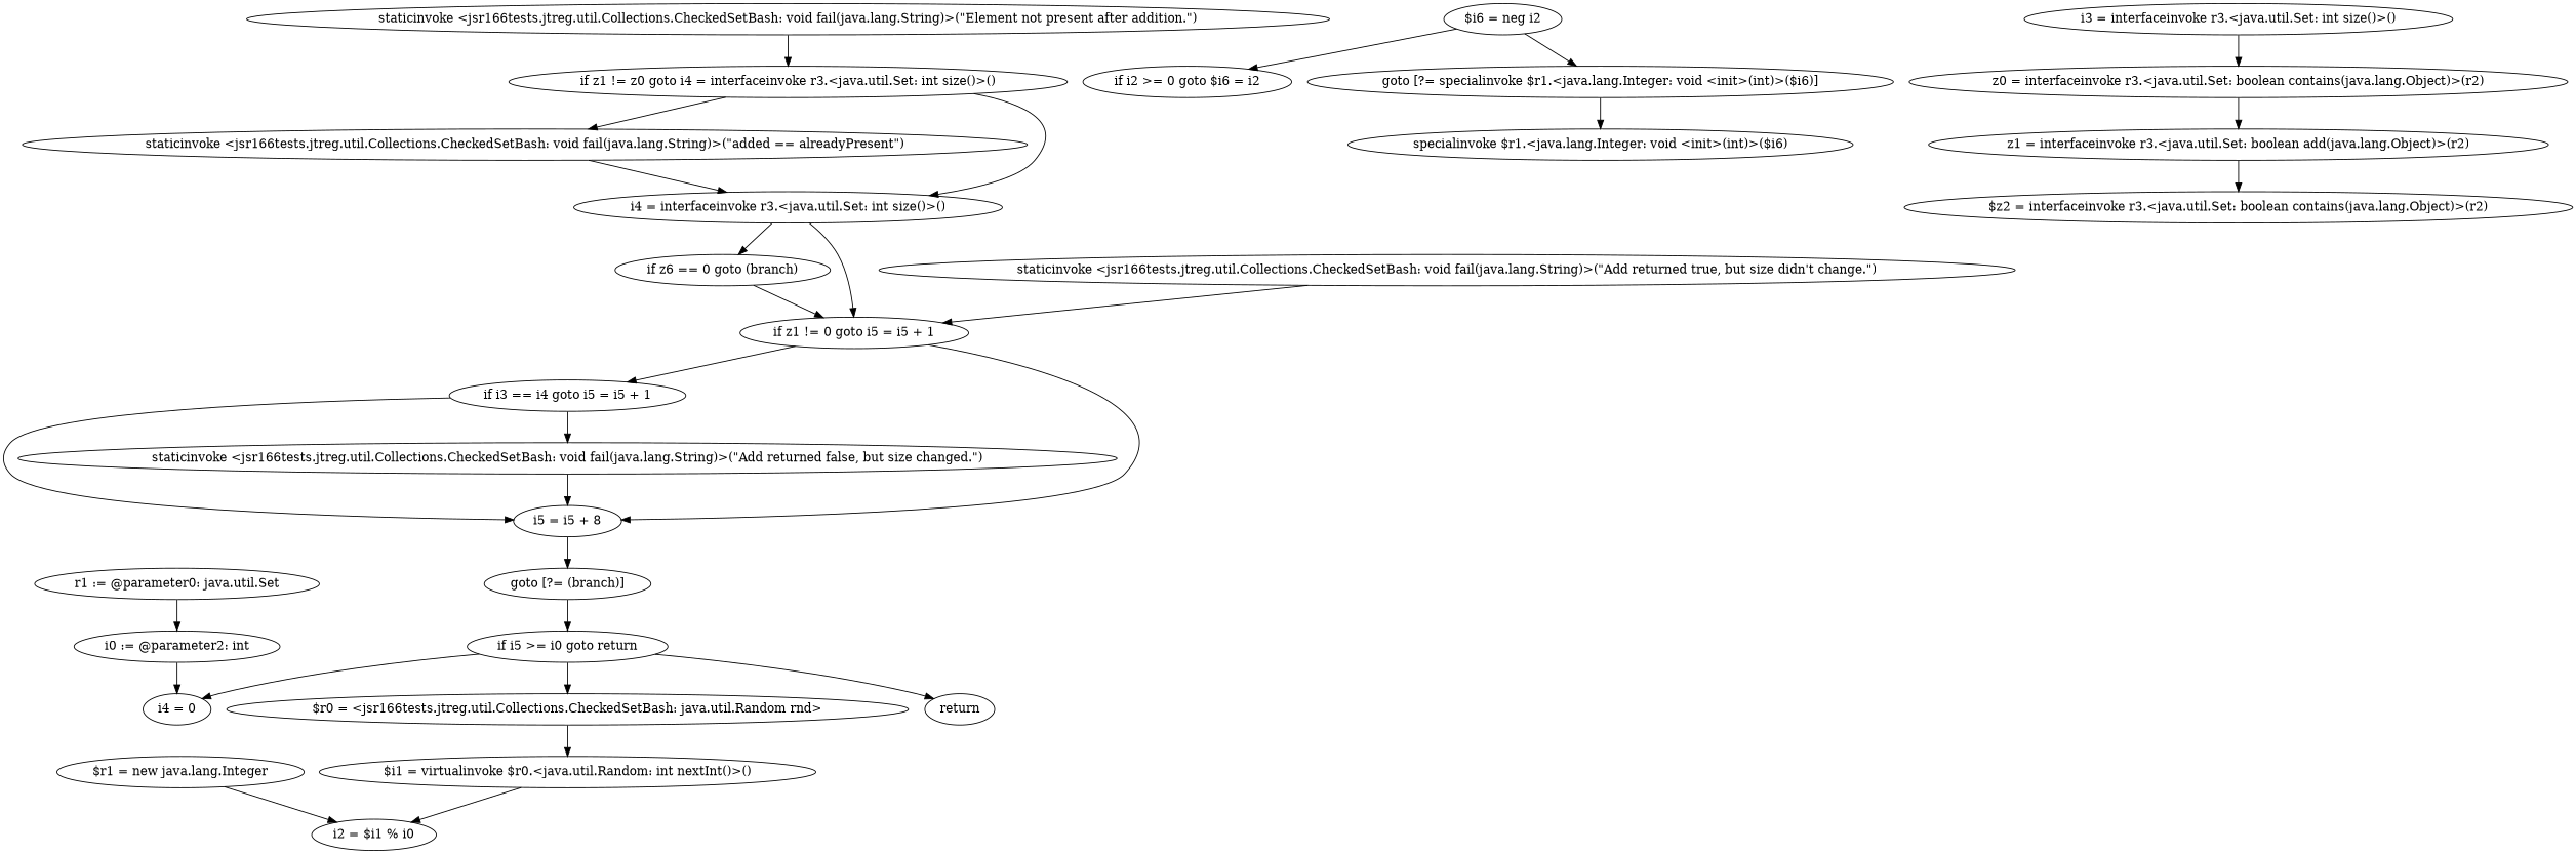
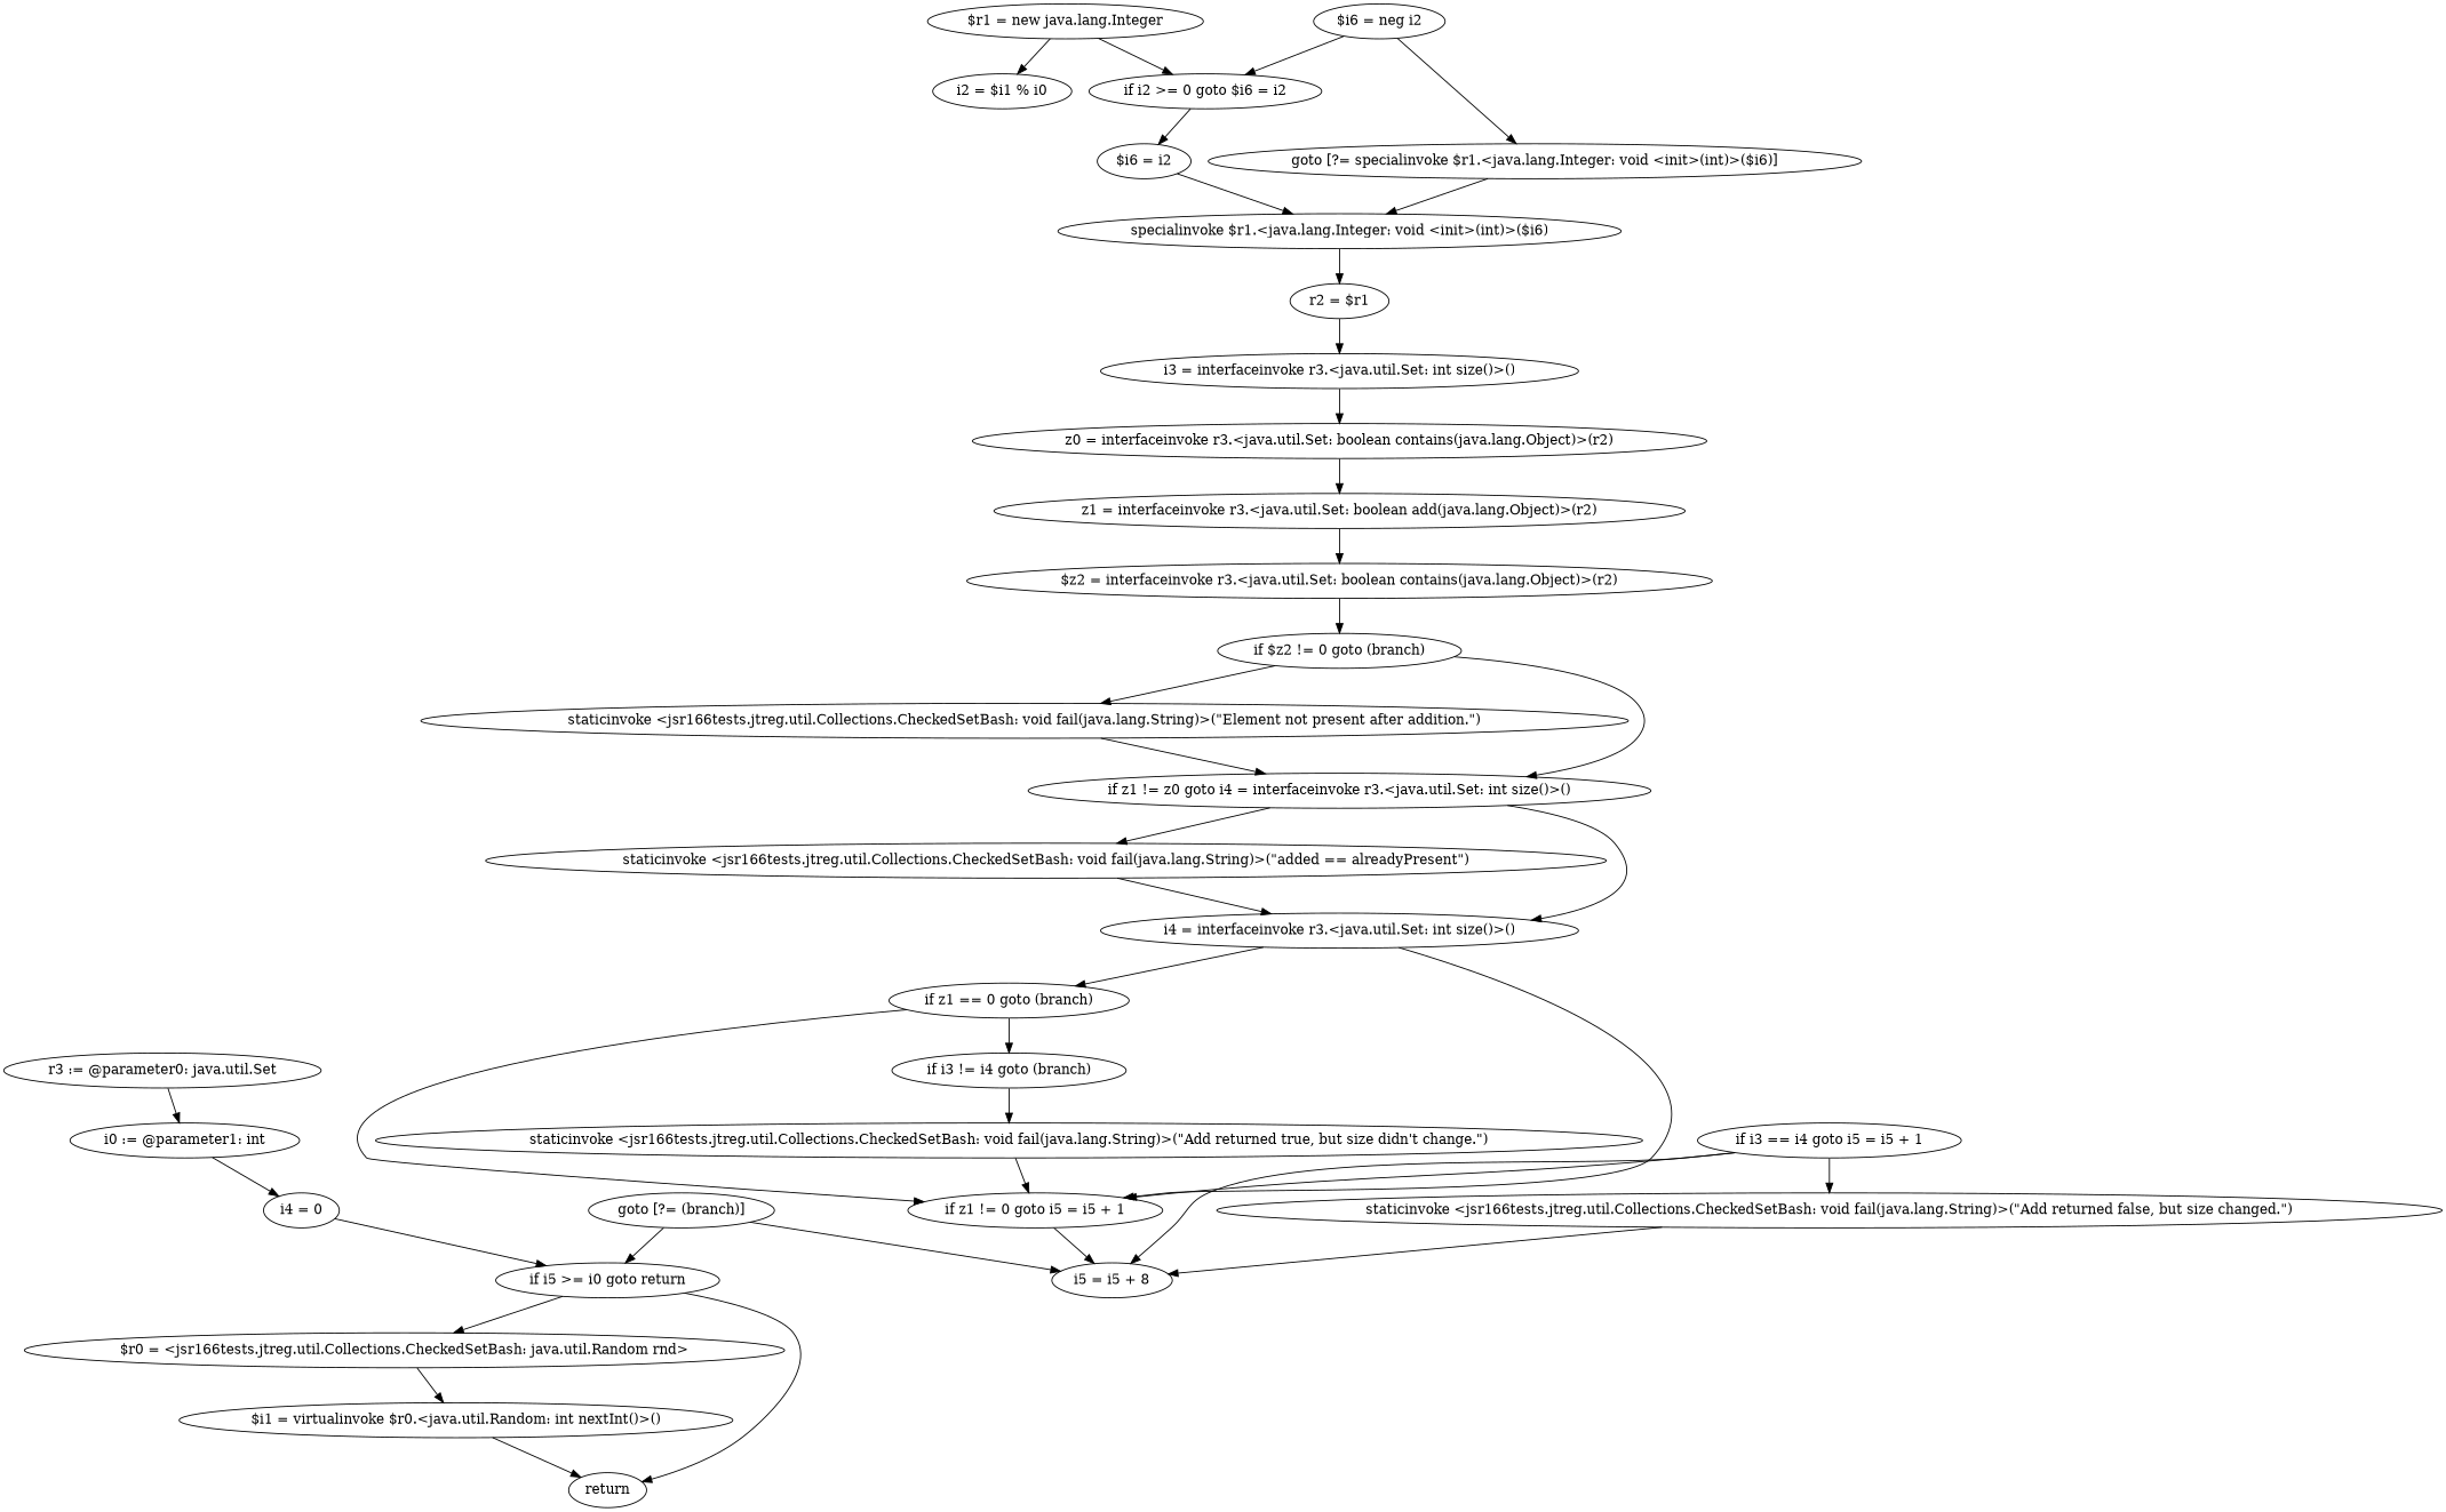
  digraph {
-   "r3 := @parameter0: java.util.Set" [label="r1 := @parameter0: java.util.Set"]
-   "i0 := @parameter1: int" [label="i0 := @parameter2: int"]
+   "r3 := @parameter0: java.util.Set"
+   "i0 := @parameter1: int"
    n3 [label="i4 = 0"]
    "if i5 >= i0 goto return"
    "$r0 = <jsr166tests.jtreg.util.Collections.CheckedSetBash: java.util.Random rnd>"
    return
    "$i1 = virtualinvoke $r0.<java.util.Random: int nextInt()>()"
    "i2 = $i1 % i0"
    "$r1 = new java.lang.Integer"
    "if i2 >= 0 goto $i6 = i2"
+   "$i6 = i2"
    "$i6 = neg i2"
    "goto [?= specialinvoke $r1.<java.lang.Integer: void <init>(int)>($i6)]"
    "specialinvoke $r1.<java.lang.Integer: void <init>(int)>($i6)"
+   "r2 = $r1"
    "i3 = interfaceinvoke r3.<java.util.Set: int size()>()"
    "z0 = interfaceinvoke r3.<java.util.Set: boolean contains(java.lang.Object)>(r2)"
    "z1 = interfaceinvoke r3.<java.util.Set: boolean add(java.lang.Object)>(r2)"
    "$z2 = interfaceinvoke r3.<java.util.Set: boolean contains(java.lang.Object)>(r2)"
+   "if $z2 != 0 goto (branch)"
    "staticinvoke <jsr166tests.jtreg.util.Collections.CheckedSetBash: void fail(java.lang.String)>(\"Element not present after addition.\")"
    "if z1 != z0 goto i4 = interfaceinvoke r3.<java.util.Set: int size()>()"
    "staticinvoke <jsr166tests.jtreg.util.Collections.CheckedSetBash: void fail(java.lang.String)>(\"added == alreadyPresent\")"
    "i4 = interfaceinvoke r3.<java.util.Set: int size()>()"
-   "if z1 == 0 goto (branch)" [label="if z6 == 0 goto (branch)"]
+   "if z1 == 0 goto (branch)"
    "if z1 != 0 goto i5 = i5 + 1"
+   "if i3 != i4 goto (branch)"
    "staticinvoke <jsr166tests.jtreg.util.Collections.CheckedSetBash: void fail(java.lang.String)>(\"Add returned true, but size didn\'t change.\")"
    "if i3 == i4 goto i5 = i5 + 1"
    n30 [label="i5 = i5 + 8"]
    "staticinvoke <jsr166tests.jtreg.util.Collections.CheckedSetBash: void fail(java.lang.String)>(\"Add returned false, but size changed.\")"
    "goto [?= (branch)]"
    "r3 := @parameter0: java.util.Set" -> "i0 := @parameter1: int"
    "i0 := @parameter1: int" -> n3
-   "if i5 >= i0 goto return" -> n3
+   n3 -> "if i5 >= i0 goto return"
    "if i5 >= i0 goto return" -> "$r0 = <jsr166tests.jtreg.util.Collections.CheckedSetBash: java.util.Random rnd>"
    "if i5 >= i0 goto return" -> return
    "$r0 = <jsr166tests.jtreg.util.Collections.CheckedSetBash: java.util.Random rnd>" -> "$i1 = virtualinvoke $r0.<java.util.Random: int nextInt()>()"
-   "$i1 = virtualinvoke $r0.<java.util.Random: int nextInt()>()" -> "i2 = $i1 % i0"
+   "$i1 = virtualinvoke $r0.<java.util.Random: int nextInt()>()" -> return
    "$r1 = new java.lang.Integer" -> "i2 = $i1 % i0"
+   "$r1 = new java.lang.Integer" -> "if i2 >= 0 goto $i6 = i2"
+   "if i2 >= 0 goto $i6 = i2" -> "$i6 = i2"
+   "$i6 = i2" -> "specialinvoke $r1.<java.lang.Integer: void <init>(int)>($i6)"
    "$i6 = neg i2" -> "if i2 >= 0 goto $i6 = i2"
    "$i6 = neg i2" -> "goto [?= specialinvoke $r1.<java.lang.Integer: void <init>(int)>($i6)]"
    "goto [?= specialinvoke $r1.<java.lang.Integer: void <init>(int)>($i6)]" -> "specialinvoke $r1.<java.lang.Integer: void <init>(int)>($i6)"
+   "specialinvoke $r1.<java.lang.Integer: void <init>(int)>($i6)" -> "r2 = $r1"
+   "r2 = $r1" -> "i3 = interfaceinvoke r3.<java.util.Set: int size()>()"
    "i3 = interfaceinvoke r3.<java.util.Set: int size()>()" -> "z0 = interfaceinvoke r3.<java.util.Set: boolean contains(java.lang.Object)>(r2)"
    "z0 = interfaceinvoke r3.<java.util.Set: boolean contains(java.lang.Object)>(r2)" -> "z1 = interfaceinvoke r3.<java.util.Set: boolean add(java.lang.Object)>(r2)"
    "z1 = interfaceinvoke r3.<java.util.Set: boolean add(java.lang.Object)>(r2)" -> "$z2 = interfaceinvoke r3.<java.util.Set: boolean contains(java.lang.Object)>(r2)"
+   "$z2 = interfaceinvoke r3.<java.util.Set: boolean contains(java.lang.Object)>(r2)" -> "if $z2 != 0 goto (branch)"
+   "if $z2 != 0 goto (branch)" -> "staticinvoke <jsr166tests.jtreg.util.Collections.CheckedSetBash: void fail(java.lang.String)>(\"Element not present after addition.\")"
+   "if $z2 != 0 goto (branch)" -> "if z1 != z0 goto i4 = interfaceinvoke r3.<java.util.Set: int size()>()"
    "staticinvoke <jsr166tests.jtreg.util.Collections.CheckedSetBash: void fail(java.lang.String)>(\"Element not present after addition.\")" -> "if z1 != z0 goto i4 = interfaceinvoke r3.<java.util.Set: int size()>()"
    "if z1 != z0 goto i4 = interfaceinvoke r3.<java.util.Set: int size()>()" -> "staticinvoke <jsr166tests.jtreg.util.Collections.CheckedSetBash: void fail(java.lang.String)>(\"added == alreadyPresent\")"
    "if z1 != z0 goto i4 = interfaceinvoke r3.<java.util.Set: int size()>()" -> "i4 = interfaceinvoke r3.<java.util.Set: int size()>()"
    "staticinvoke <jsr166tests.jtreg.util.Collections.CheckedSetBash: void fail(java.lang.String)>(\"added == alreadyPresent\")" -> "i4 = interfaceinvoke r3.<java.util.Set: int size()>()"
    "i4 = interfaceinvoke r3.<java.util.Set: int size()>()" -> "if z1 == 0 goto (branch)"
    "i4 = interfaceinvoke r3.<java.util.Set: int size()>()" -> "if z1 != 0 goto i5 = i5 + 1"
    "if z1 == 0 goto (branch)" -> "if z1 != 0 goto i5 = i5 + 1"
-   "if z1 != 0 goto i5 = i5 + 1" -> "if i3 == i4 goto i5 = i5 + 1"
+   "if z1 == 0 goto (branch)" -> "if i3 != i4 goto (branch)"
+   "if i3 == i4 goto i5 = i5 + 1" -> "if z1 != 0 goto i5 = i5 + 1"
    "if z1 != 0 goto i5 = i5 + 1" -> n30
+   "if i3 != i4 goto (branch)" -> "staticinvoke <jsr166tests.jtreg.util.Collections.CheckedSetBash: void fail(java.lang.String)>(\"Add returned true, but size didn\'t change.\")"
    "staticinvoke <jsr166tests.jtreg.util.Collections.CheckedSetBash: void fail(java.lang.String)>(\"Add returned true, but size didn\'t change.\")" -> "if z1 != 0 goto i5 = i5 + 1"
    "if i3 == i4 goto i5 = i5 + 1" -> n30
    "if i3 == i4 goto i5 = i5 + 1" -> "staticinvoke <jsr166tests.jtreg.util.Collections.CheckedSetBash: void fail(java.lang.String)>(\"Add returned false, but size changed.\")"
-   n30 -> "goto [?= (branch)]"
+   "goto [?= (branch)]" -> n30
    "staticinvoke <jsr166tests.jtreg.util.Collections.CheckedSetBash: void fail(java.lang.String)>(\"Add returned false, but size changed.\")" -> n30
    "goto [?= (branch)]" -> "if i5 >= i0 goto return"
  }
